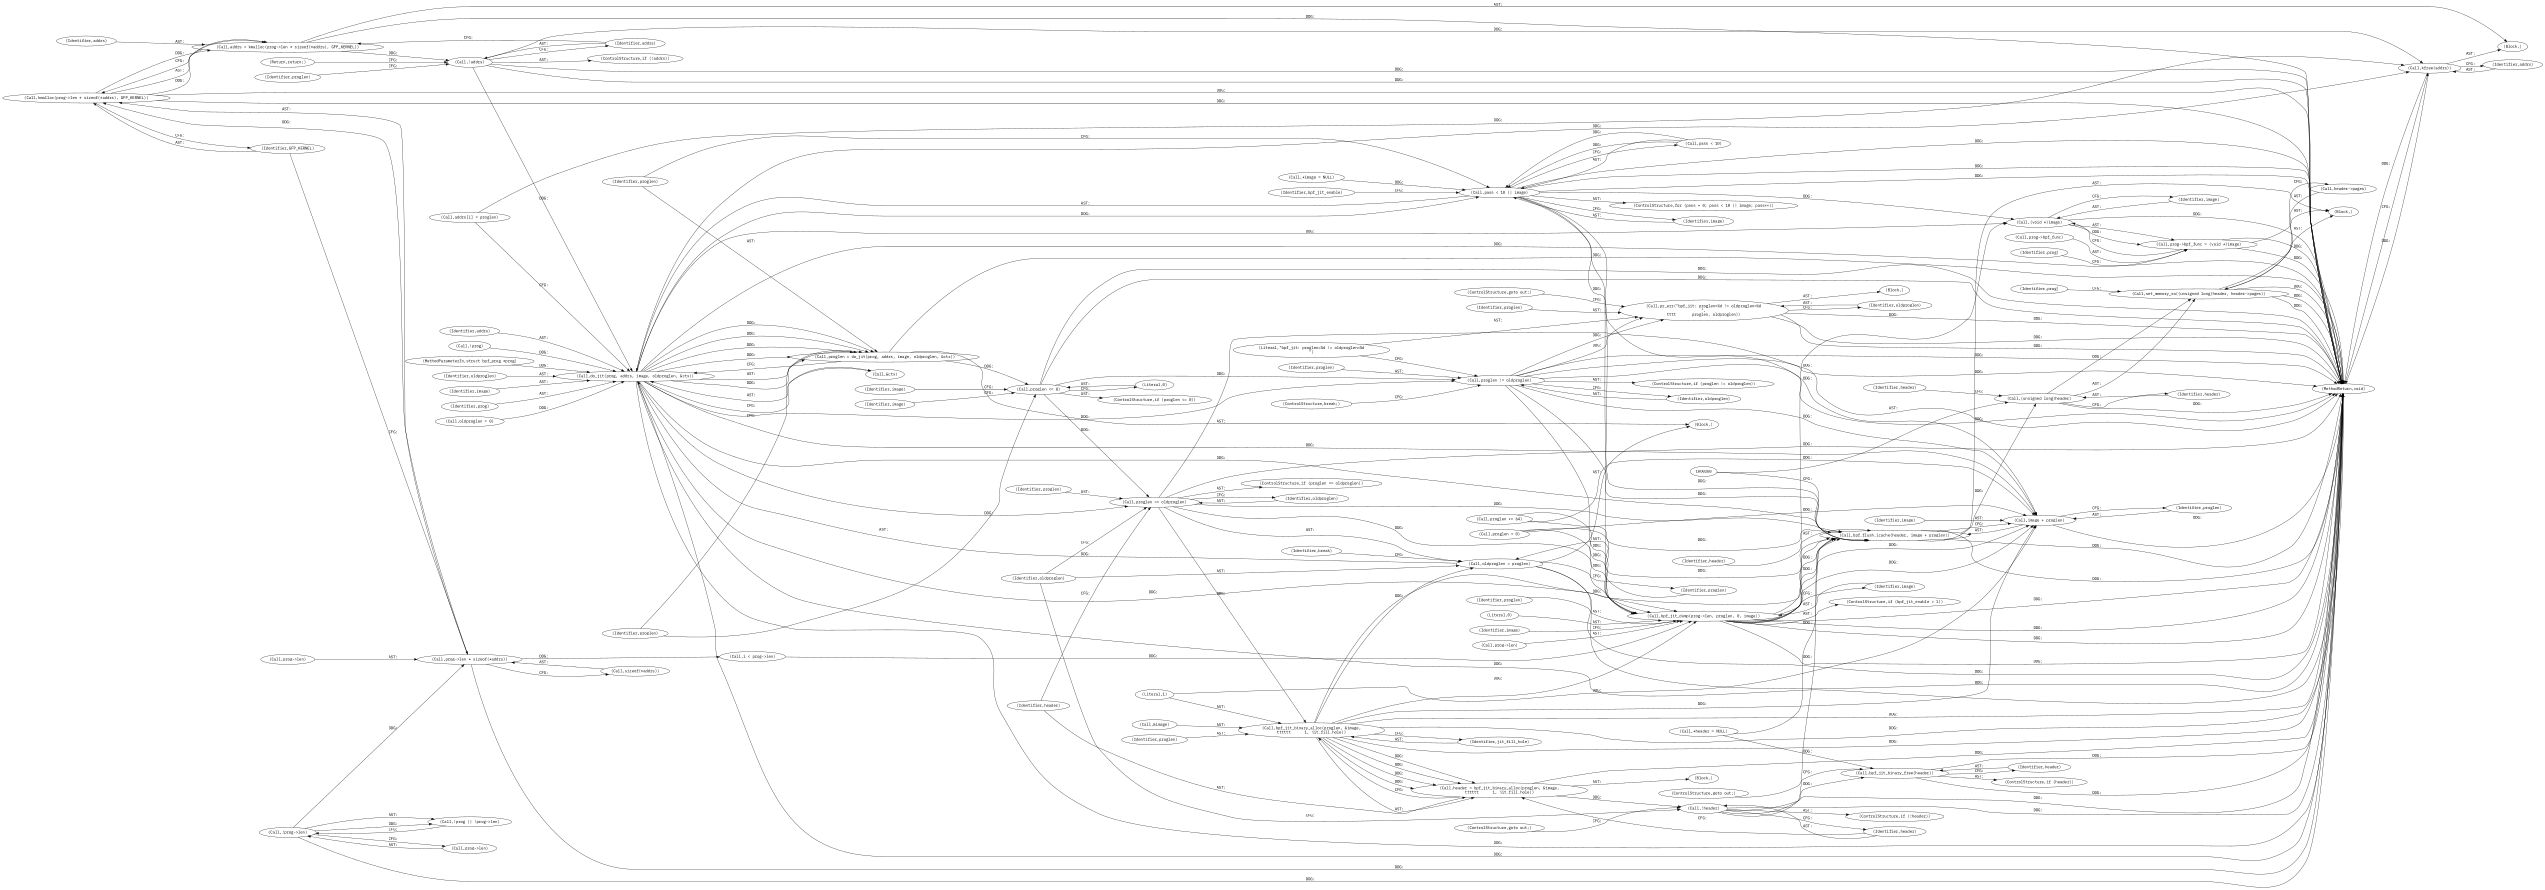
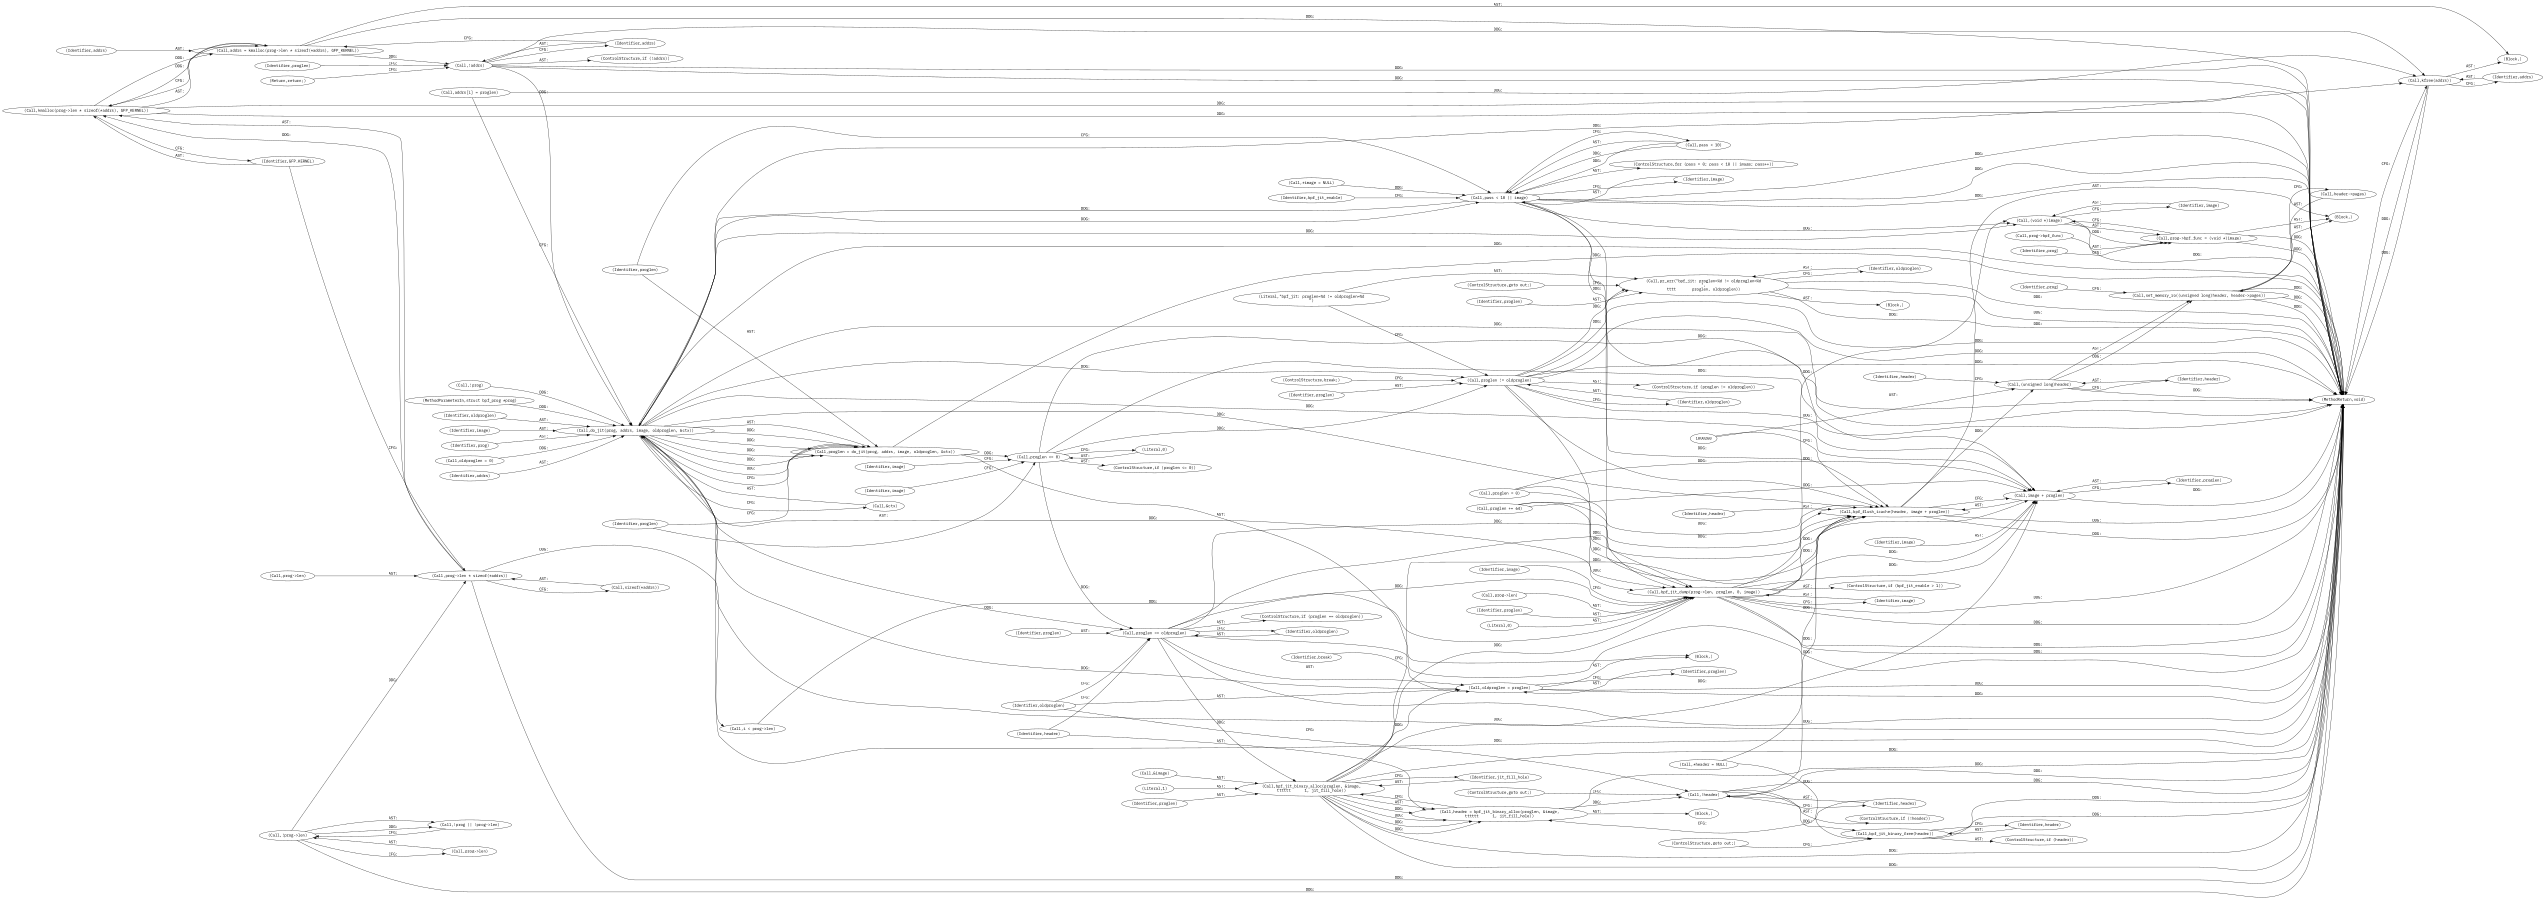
  digraph {
    fontname="IBM Plex Mono"
    rankdir=LR
    node [fontname="IBM Plex Mono"]
    edge [fontname="IBM Plex Mono"]
    n1 [label="(Call,kmalloc(prog->len * sizeof(*addrs), GFP_KERNEL))"]
    n2 [label="(Call,addrs = kmalloc(prog->len * sizeof(*addrs), GFP_KERNEL))"]
    n3 [label="(MethodReturn,void)"]
    n4 [label="(Identifier,GFP_KERNEL)"]
    n5 [label="(Call,!addrs)"]
    n6 [label="(Block,)"]
    n7 [label="(Call,kfree(addrs))"]
    n8 [label="(Call,prog->len * sizeof(*addrs))"]
    n9 [label="(Call,i < prog->len)"]
    n10 [label="(Call,sizeof(*addrs))"]
    n11 [label="(Call,bpf_jit_dump(prog->len, proglen, 0, image))"]
    n12 [label="(Call,!prog->len)"]
    n13 [label="(Call,!prog || !prog->len)"]
    n14 [label="(Call,prog->len)"]
    n15 [label="(Call,do_jit(prog, addrs, image, oldproglen, &ctx))"]
    n16 [label="(ControlStructure,if (!addrs))"]
    n17 [label="(Identifier,addrs)"]
    n18 [label="(Call,pass < 10 || image)"]
    n19 [label="(Call,bpf_flush_icache(header, image + proglen))"]
    n20 [label="(Call,image + proglen)"]
    n21 [label="(Call,(void *)image)"]
    n22 [label="(Call,proglen = do_jit(prog, addrs, image, oldproglen, &ctx))"]
    n23 [label="(Call,proglen != oldproglen)"]
    n24 [label="(Call,proglen == oldproglen)"]
    n25 [label="(Call,&ctx)"]
    n26 [label="(Identifier,addrs)"]
    n27 [label="(ControlStructure,for (pass = 0; pass < 10 || image; pass++))"]
    n28 [label="(Call,pass < 10)"]
    n29 [label="(Identifier,image)"]
    n30 [label="(Identifier,image)"]
    n31 [label="(ControlStructure,if (bpf_jit_enable > 1))"]
    n32 [label="(Call,(unsigned long)header)"]
    n33 [label="(Block,)"]
    n34 [label="(Identifier,proglen)"]
    n35 [label="(Call,prog->bpf_func = (void *)image)"]
    n36 [label="(Identifier,image)"]
    n37 [label="(Call,proglen <= 0)"]
    n38 [label="(Block,)"]
    n39 [label="(Call,pr_err(\"bpf_jit: proglen=%d != oldproglen=%d\n\",\n\t\t\t\t       proglen, oldproglen))"]
    n40 [label="(Identifier,oldproglen)"]
    n41 [label="(ControlStructure,if (proglen != oldproglen))"]
    n42 [label="(Call,bpf_jit_binary_alloc(proglen, &image,\n\t\t\t\t\t\t      1, jit_fill_hole))"]
    n43 [label="(Call,oldproglen = proglen)"]
    n44 [label="(Identifier,oldproglen)"]
    n45 [label="(ControlStructure,if (proglen == oldproglen))"]
    n46 [label="(Call,set_memory_ro((unsigned long)header, header->pages))"]
    n47 [label="(Identifier,header)"]
    n48 [label="(Call,header->pages)"]
    n49 [label="(ControlStructure,if (proglen <= 0))"]
    n50 [label="(Literal,0)"]
    n51 [label="(Block,)"]
    n52 [label="(Identifier,oldproglen)"]
    n53 [label="(Call,header = bpf_jit_binary_alloc(proglen, &image,\n\t\t\t\t\t\t      1, jit_fill_hole))"]
    n54 [label="(Identifier,jit_fill_hole)"]
    n55 [label="(Identifier,proglen)"]
    n56 [label="(Call,!header)"]
    n57 [label="(Block,)"]
    n58 [label="(Call,bpf_jit_binary_free(header))"]
    n59 [label="(Identifier,header)"]
    n60 [label="(ControlStructure,if (!header))"]
    n61 [label="(ControlStructure,if (header))"]
    n62 [label="(Identifier,header)"]
    n63 [label="(ControlStructure,goto out;)"]
    n64 [label="(Identifier,proglen)"]
    n65 [label="(Literal,\"bpf_jit: proglen=%d != oldproglen=%d\n\")"]
    n66 [label="(Call,proglen = 0)"]
    n67 [label="(Literal,0)"]
    n68 [label="(Identifier,bpf_jit_enable)"]
    n69 [label="(Identifier,header)"]
    n70 [label="(ControlStructure,goto out;)"]
    n71 [label="(ControlStructure,goto out;)"]
    n72 [label="(Return,return;)"]
    n73 [label="(Identifier,image)"]
    n74 [label="(Identifier,header)"]
    n75 [label="(Identifier,prog)"]
    n76 [label="(Identifier,addrs)"]
    n77 [label="(Call,*image = NULL)"]
    n78 [label="(Identifier,oldproglen)"]
    n79 [label="(Call,!prog)"]
    n80 [label="(ControlStructure,break;)"]
    n81 [label="(Identifier,image)"]
    n82 [label="(Identifier,proglen)"]
    n83 [label="(Literal,1)"]
    n84 [label="(Call,*header = NULL)"]
    n85 [label="(Call,prog->len)"]
    n86 [label="(Identifier,header)"]
    n87 [label="(Identifier,proglen)"]
    n88 [label="(MethodParameterIn,struct bpf_prog *prog)"]
    n89 [label="(Identifier,proglen)"]
    n90 [label="(Identifier,break)"]
    n91 [label="(Identifier,oldproglen)"]
    n92 [label="(Identifier,proglen)"]
    n93 [label="(Call,addrs[i] = proglen)"]
    n94 [label="(Identifier,proglen)"]
    n95 [label="(Identifier,prog)"]
    n96 [label="(Call,prog->bpf_func)"]
    n97 [label="(Identifier,proglen)"]
    n98 [label="(Call,proglen += 64)"]
    n99 [label="(Identifier,image)"]
    n100 [label="(Call,oldproglen = 0)"]
    n101 [label="(Identifier,image)"]
    n102 [label="(Call,prog->len)"]
    n103 [label="(Identifier,addrs)"]
    n104 [label="(Call,&image)"]
    n105 [label="(Identifier,prog)"]
    n106 [label="(Identifier,image)"]
    n107 [label="(Identifier,proglen)"]
    1000268
    n1 -> n2 [label="AST: "]
    n1 -> n2 [label="DDG: "]
    n1 -> n2 [label="DDG: "]
    n1 -> n3 [label="DDG: "]
    n1 -> n3 [label="DDG: "]
    n1 -> n4 [label="CFG: "]
    n2 -> n1 [label="CFG: "]
    n2 -> n3 [label="DDG: "]
    n2 -> n5 [label="DDG: "]
    n2 -> n6 [label="AST: "]
    n3 -> n7 [label="CFG: "]
    n4 -> n1 [label="AST: "]
    n4 -> n8 [label="CFG: "]
    n5 -> n3 [label="DDG: "]
    n5 -> n3 [label="DDG: "]
    n5 -> n7 [label="DDG: "]
    n5 -> n15 [label="DDG: "]
    n5 -> n16 [label="AST: "]
    n5 -> n17 [label="CFG: "]
    n7 -> n3 [label="DDG: "]
    n7 -> n3 [label="DDG: "]
    n7 -> n6 [label="AST: "]
    n7 -> n26 [label="CFG: "]
    n8 -> n1 [label="AST: "]
    n8 -> n1 [label="DDG: "]
    n8 -> n3 [label="DDG: "]
    n8 -> n9 [label="DDG: "]
    n8 -> n10 [label="CFG: "]
    n9 -> n11 [label="DDG: "]
    n10 -> n8 [label="AST: "]
    n11 -> n3 [label="DDG: "]
    n11 -> n3 [label="DDG: "]
    n11 -> n3 [label="DDG: "]
    n11 -> n3 [label="DDG: "]
    n11 -> n19 [label="DDG: "]
    n11 -> n19 [label="DDG: "]
    n11 -> n20 [label="DDG: "]
    n11 -> n20 [label="DDG: "]
    n11 -> n21 [label="DDG: "]
    n11 -> n30 [label="CFG: "]
    n11 -> n31 [label="AST: "]
    n12 -> n3 [label="DDG: "]
    n12 -> n8 [label="DDG: "]
    n12 -> n13 [label="AST: "]
    n12 -> n13 [label="DDG: "]
    n12 -> n14 [label="CFG: "]
    n13 -> n12 [label="CFG: "]
    n14 -> n12 [label="AST: "]
    n15 -> n3 [label="DDG: "]
    n15 -> n3 [label="DDG: "]
    n15 -> n3 [label="DDG: "]
    n15 -> n3 [label="DDG: "]
    n15 -> n7 [label="DDG: "]
    n15 -> n11 [label="DDG: "]
    n15 -> n18 [label="DDG: "]
    n15 -> n19 [label="DDG: "]
    n15 -> n20 [label="DDG: "]
    n15 -> n21 [label="DDG: "]
    n15 -> n22 [label="AST: "]
    n15 -> n22 [label="DDG: "]
    n15 -> n22 [label="DDG: "]
    n15 -> n22 [label="DDG: "]
    n15 -> n22 [label="DDG: "]
    n15 -> n22 [label="DDG: "]
    n15 -> n23 [label="DDG: "]
    n15 -> n24 [label="DDG: "]
    n15 -> n25 [label="CFG: "]
    n17 -> n2 [label="CFG: "]
    n17 -> n5 [label="AST: "]
    n18 -> n3 [label="DDG: "]
    n18 -> n3 [label="DDG: "]
    n18 -> n3 [label="DDG: "]
    n18 -> n11 [label="DDG: "]
-   n18 -> n15 [label="AST: "]
+   n18 -> n15 [label="DDG: "]
    n18 -> n19 [label="DDG: "]
    n18 -> n20 [label="DDG: "]
    n18 -> n21 [label="DDG: "]
    n18 -> n27 [label="AST: "]
    n18 -> n28 [label="CFG: "]
    n18 -> n29 [label="CFG: "]
    n19 -> n3 [label="DDG: "]
    n19 -> n3 [label="DDG: "]
    n19 -> n20 [label="CFG: "]
    n19 -> n32 [label="DDG: "]
    n19 -> n33 [label="AST: "]
    n20 -> n3 [label="DDG: "]
    n20 -> n19 [label="AST: "]
    n20 -> n34 [label="CFG: "]
    n21 -> n3 [label="DDG: "]
    n21 -> n35 [label="AST: "]
    n21 -> n35 [label="DDG: "]
    n21 -> n36 [label="CFG: "]
    n22 -> n3 [label="DDG: "]
    n22 -> n15 [label="CFG: "]
    n22 -> n37 [label="DDG: "]
    n22 -> n38 [label="AST: "]
    n23 -> n3 [label="DDG: "]
    n23 -> n3 [label="DDG: "]
    n23 -> n3 [label="DDG: "]
    n23 -> n11 [label="DDG: "]
    n23 -> n19 [label="DDG: "]
    n23 -> n20 [label="DDG: "]
    n23 -> n39 [label="DDG: "]
    n23 -> n39 [label="DDG: "]
    n23 -> n40 [label="CFG: "]
    n23 -> n41 [label="AST: "]
    n24 -> n3 [label="DDG: "]
    n24 -> n3 [label="DDG: "]
    n24 -> n11 [label="DDG: "]
    n24 -> n19 [label="DDG: "]
-   n83 -> n20 [label="DDG: "]
+   n24 -> n20 [label="DDG: "]
    n24 -> n42 [label="DDG: "]
    n24 -> n43 [label="AST: "]
    n24 -> n44 [label="CFG: "]
    n24 -> n45 [label="AST: "]
    n25 -> n15 [label="AST: "]
    n26 -> n7 [label="AST: "]
    n28 -> n18 [label="AST: "]
    n28 -> n18 [label="DDG: "]
    n28 -> n18 [label="DDG: "]
    n29 -> n18 [label="AST: "]
    n30 -> n11 [label="AST: "]
    n32 -> n3 [label="DDG: "]
    n32 -> n46 [label="AST: "]
    n32 -> n46 [label="DDG: "]
    n32 -> n47 [label="CFG: "]
    n34 -> n20 [label="AST: "]
    n35 -> n3 [label="DDG: "]
    n35 -> n3 [label="DDG: "]
    n35 -> n21 [label="CFG: "]
    n35 -> n33 [label="AST: "]
    n36 -> n21 [label="AST: "]
    n37 -> n3 [label="DDG: "]
    n37 -> n3 [label="DDG: "]
    n37 -> n23 [label="DDG: "]
    n37 -> n24 [label="DDG: "]
    n37 -> n49 [label="AST: "]
    n37 -> n50 [label="CFG: "]
    n39 -> n3 [label="DDG: "]
    n39 -> n3 [label="DDG: "]
    n39 -> n3 [label="DDG: "]
    n39 -> n51 [label="AST: "]
    n39 -> n52 [label="CFG: "]
    n40 -> n23 [label="AST: "]
    n42 -> n3 [label="DDG: "]
    n42 -> n3 [label="DDG: "]
    n42 -> n3 [label="DDG: "]
    n42 -> n11 [label="DDG: "]
    n42 -> n19 [label="DDG: "]
    n42 -> n20 [label="DDG: "]
    n42 -> n43 [label="DDG: "]
    n42 -> n53 [label="AST: "]
    n42 -> n53 [label="DDG: "]
    n42 -> n53 [label="DDG: "]
    n42 -> n53 [label="DDG: "]
    n42 -> n53 [label="DDG: "]
    n42 -> n54 [label="CFG: "]
    n43 -> n3 [label="DDG: "]
    n43 -> n3 [label="DDG: "]
    n43 -> n15 [label="DDG: "]
    n43 -> n38 [label="AST: "]
    n43 -> n55 [label="CFG: "]
    n44 -> n24 [label="AST: "]
    n46 -> n3 [label="DDG: "]
    n46 -> n3 [label="DDG: "]
    n46 -> n3 [label="DDG: "]
    n46 -> n33 [label="AST: "]
    n46 -> n48 [label="CFG: "]
    n47 -> n32 [label="AST: "]
    n48 -> n46 [label="AST: "]
    n50 -> n37 [label="AST: "]
    n52 -> n39 [label="AST: "]
    n53 -> n3 [label="DDG: "]
    n53 -> n42 [label="CFG: "]
    n53 -> n56 [label="DDG: "]
    n53 -> n57 [label="AST: "]
    n54 -> n42 [label="AST: "]
    n55 -> n43 [label="AST: "]
    n56 -> n3 [label="DDG: "]
    n56 -> n3 [label="DDG: "]
    n56 -> n19 [label="DDG: "]
    n56 -> n58 [label="DDG: "]
    n56 -> n59 [label="CFG: "]
    n56 -> n60 [label="AST: "]
    n58 -> n3 [label="DDG: "]
    n58 -> n3 [label="DDG: "]
    n58 -> n61 [label="AST: "]
    n58 -> n62 [label="CFG: "]
    n59 -> n53 [label="CFG: "]
    n59 -> n56 [label="AST: "]
    n62 -> n58 [label="AST: "]
    n63 -> n56 [label="CFG: "]
    n64 -> n24 [label="AST: "]
    n65 -> n23 [label="CFG: "]
    n65 -> n39 [label="AST: "]
    n66 -> n11 [label="DDG: "]
    n66 -> n19 [label="DDG: "]
    n66 -> n20 [label="DDG: "]
    n67 -> n11 [label="AST: "]
    n68 -> n18 [label="CFG: "]
    n69 -> n19 [label="AST: "]
    n70 -> n39 [label="CFG: "]
    n71 -> n58 [label="CFG: "]
    n72 -> n5 [label="CFG: "]
    n73 -> n11 [label="CFG: "]
    n74 -> n32 [label="CFG: "]
    n75 -> n46 [label="CFG: "]
    n76 -> n15 [label="AST: "]
    n77 -> n18 [label="DDG: "]
    n78 -> n24 [label="CFG: "]
    n78 -> n43 [label="AST: "]
    n78 -> n56 [label="CFG: "]
    n79 -> n15 [label="DDG: "]
    n80 -> n23 [label="CFG: "]
    n81 -> n20 [label="AST: "]
    n82 -> n22 [label="CFG: "]
    n82 -> n37 [label="AST: "]
    n83 -> n42 [label="AST: "]
    n84 -> n19 [label="DDG: "]
    n84 -> n58 [label="DDG: "]
    n85 -> n8 [label="AST: "]
    n86 -> n24 [label="CFG: "]
    n86 -> n53 [label="AST: "]
    n87 -> n18 [label="CFG: "]
    n87 -> n22 [label="AST: "]
    n88 -> n15 [label="DDG: "]
    n89 -> n5 [label="CFG: "]
    n90 -> n43 [label="CFG: "]
    n91 -> n15 [label="AST: "]
    n92 -> n39 [label="AST: "]
    n93 -> n7 [label="DDG: "]
    n93 -> n15 [label="CFG: "]
    n94 -> n42 [label="AST: "]
    n95 -> n15 [label="AST: "]
    n96 -> n35 [label="AST: "]
    n97 -> n23 [label="AST: "]
    n98 -> n11 [label="DDG: "]
    n98 -> n19 [label="DDG: "]
    n98 -> n20 [label="DDG: "]
    n99 -> n37 [label="CFG: "]
    n100 -> n15 [label="DDG: "]
    n101 -> n37 [label="CFG: "]
    n102 -> n11 [label="AST: "]
    n103 -> n2 [label="AST: "]
    n104 -> n42 [label="AST: "]
    n105 -> n35 [label="CFG: "]
    n106 -> n15 [label="AST: "]
    n107 -> n11 [label="AST: "]
    1000268 -> n19 [label="CFG: "]
    1000268 -> n32 [label="AST: "]
  }
